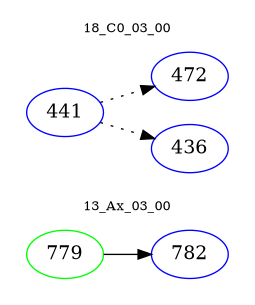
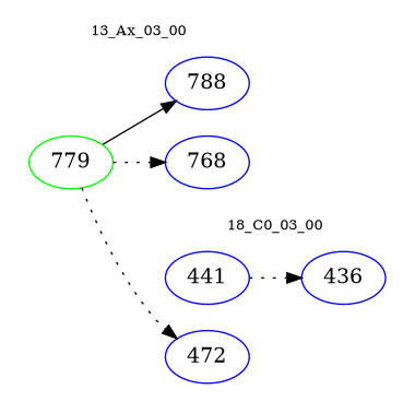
  digraph {
    rankdir=LR
    node [color=blue]
    edge [color=black style=dotted]
    n1 [color=green label=779]
-   n3 [label=782]
+   n2 [label=768]
+   n3 [label=788]
    n4 [label=441]
    n5 [label=436]
    n6 [label=472]
    subgraph cluster_1 {
      color=white
      fontsize=10
      label="13_Ax_03_00"
      n1
+     n2
      n3
    }
    subgraph cluster_2 {
      color=white
      fontsize=10
      label="18_C0_03_00"
      n4
      n5
      n6
    }
+   n1 -> n2
    n1 -> n3 [style=solid]
    n4 -> n5
-   n4 -> n6
+   n1 -> n6
  }
